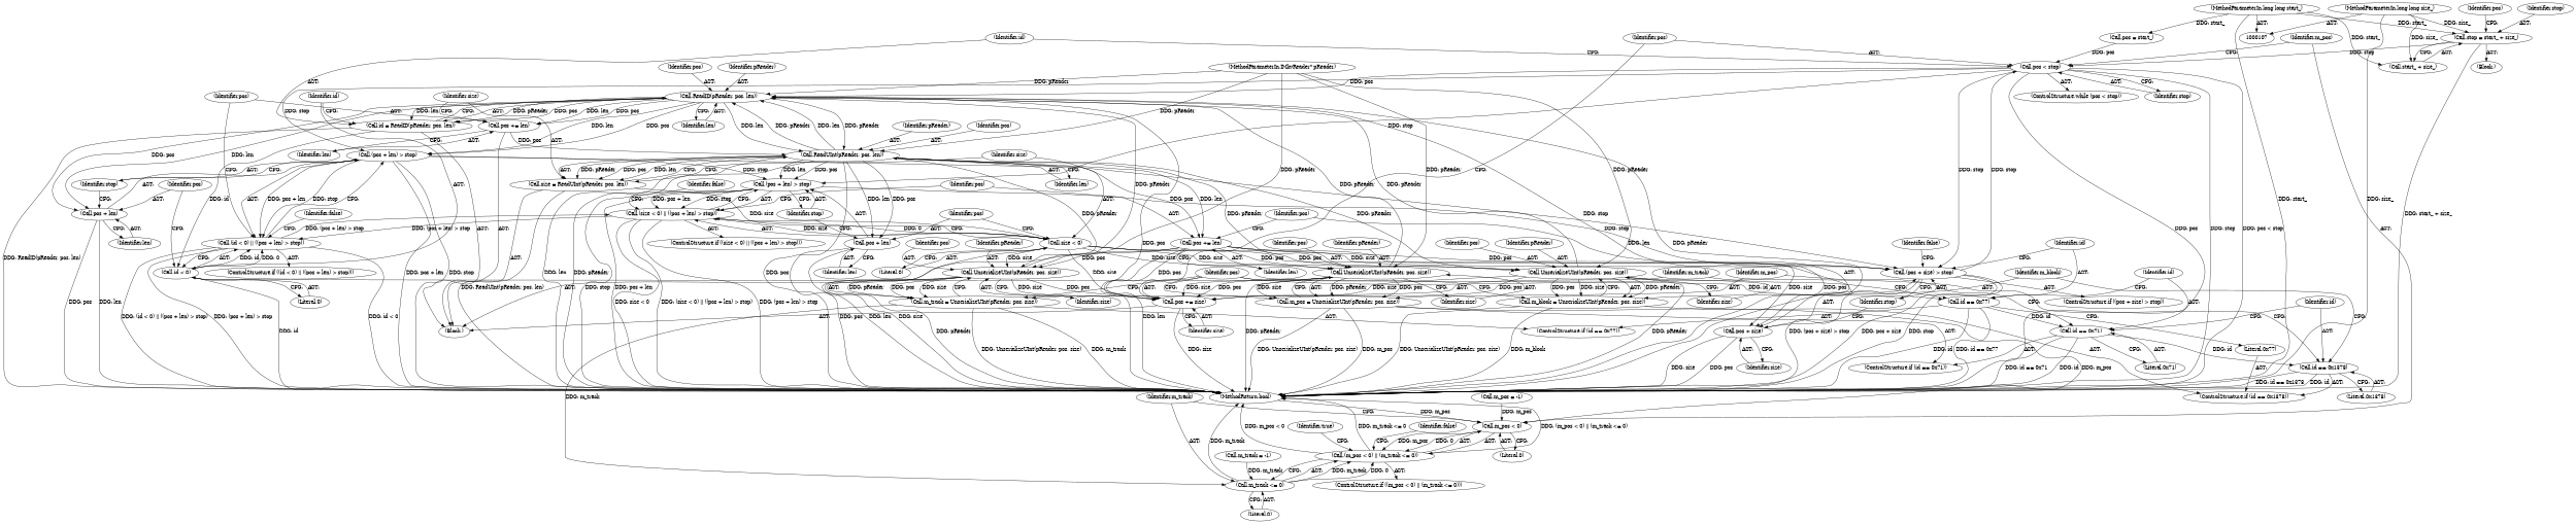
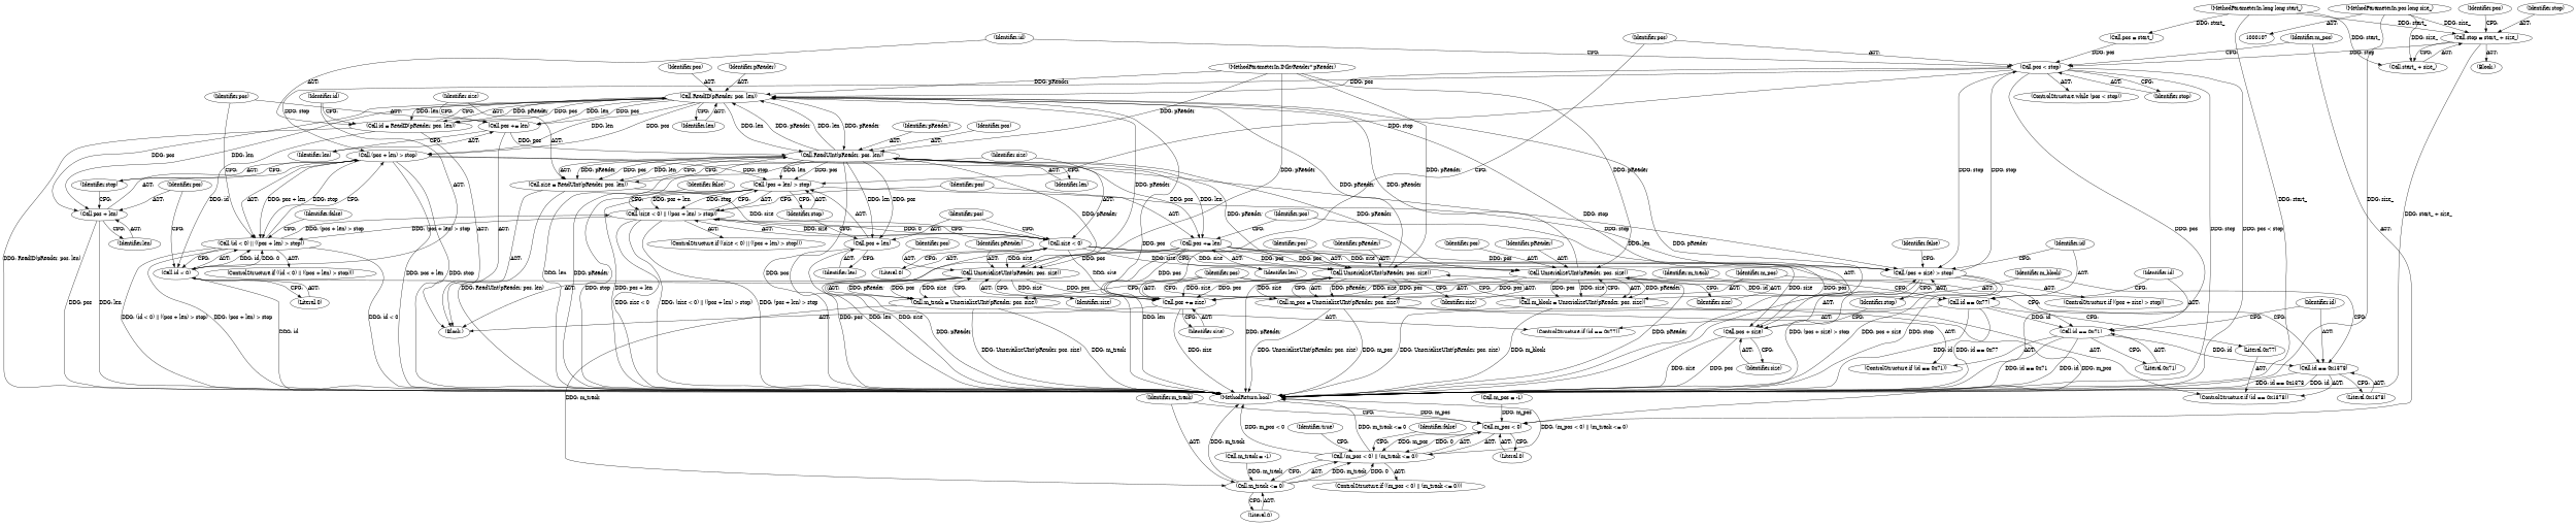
  digraph {
    n1 [label="(Call,stop = start_ + size_)"]
    n2 [label="(Call,pos < stop)"]
    n3 [label="(Call,start_ + size_)"]
    n4 [label="(MethodReturn,bool)"]
    n5 [label="(Block,)"]
    n6 [label="(Call,ReadID(pReader, pos, len))"]
    n7 [label="(Call,(pos + len) > stop)"]
    n8 [label="(Call,(pos + len) > stop)"]
    n9 [label="(Call,(pos + size) > stop)"]
    n10 [label="(ControlStructure,while (pos < stop))"]
    n11 [label="(Identifier,stop)"]
    n12 [label="(Call,m_pos < 0)"]
    n13 [label="(MethodParameterIn,long long start_)"]
    n14 [label="(Call,pos = start_)"]
    1000107
-   n16 [label="(MethodParameterIn,long long size_)"]
+   n16 [label="(MethodParameterIn,pos long size_)"]
    n17 [label="(Call,id = ReadID(pReader, pos, len))"]
    n18 [label="(Call,pos + len)"]
    n19 [label="(Call,pos += len)"]
    n20 [label="(Call,ReadUInt(pReader, pos, len))"]
    n21 [label="(Identifier,len)"]
    n22 [label="(Call,(id < 0) || ((pos + len) > stop))"]
    n23 [label="(Identifier,stop)"]
    n24 [label="(Call,(size < 0) || ((pos + len) > stop))"]
    n25 [label="(Identifier,stop)"]
    n26 [label="(ControlStructure,if ((pos + size) > stop))"]
    n27 [label="(Identifier,stop)"]
    n28 [label="(Call,id < 0)"]
    n29 [label="(Block,)"]
    n30 [label="(Identifier,len)"]
    n31 [label="(Identifier,len)"]
    n32 [label="(Call,size = ReadUInt(pReader, pos, len))"]
    n33 [label="(Call,UnserializeUInt(pReader, pos, size))"]
    n34 [label="(Call,UnserializeUInt(pReader, pos, size))"]
    n35 [label="(Call,UnserializeUInt(pReader, pos, size))"]
    n36 [label="(Call,pos + len)"]
    n37 [label="(Call,pos += len)"]
    n38 [label="(Identifier,len)"]
    n39 [label="(Call,id == 0x77)"]
    n40 [label="(Literal,0)"]
    n41 [label="(ControlStructure,if ((id < 0) || ((pos + len) > stop)))"]
    n42 [label="(Call,id == 0x71)"]
    n43 [label="(ControlStructure,if (id == 0x77))"]
    n44 [label="(Literal,0x77)"]
    n45 [label="(Call,size < 0)"]
    n46 [label="(ControlStructure,if ((size < 0) || ((pos + len) > stop)))"]
    n47 [label="(Call,pos + size)"]
    n48 [label="(Call,pos += size)"]
    n49 [label="(Literal,0)"]
    n50 [label="(Call,id == 0x1378)"]
    n51 [label="(ControlStructure,if (id == 0x71))"]
    n52 [label="(Literal,0x71)"]
    n53 [label="(ControlStructure,if (id == 0x1378))"]
    n54 [label="(Literal,0x1378)"]
    n55 [label="(Call,m_track = UnserializeUInt(pReader, pos, size))"]
    n56 [label="(Identifier,size)"]
    n57 [label="(Call,m_pos = UnserializeUInt(pReader, pos, size))"]
    n58 [label="(Identifier,size)"]
    n59 [label="(Call,m_block = UnserializeUInt(pReader, pos, size))"]
    n60 [label="(Identifier,size)"]
    n61 [label="(Identifier,len)"]
    n62 [label="(Identifier,len)"]
    n63 [label="(Identifier,size)"]
    n64 [label="(Identifier,size)"]
    n65 [label="(Call,m_track <= 0)"]
    n66 [label="(Call,(m_pos < 0) || (m_track <= 0))"]
    n67 [label="(Literal,0)"]
    n68 [label="(ControlStructure,if ((m_pos < 0) || (m_track <= 0)))"]
    n69 [label="(Literal,0)"]
    n70 [label="(Identifier,pos)"]
    n71 [label="(Identifier,pos)"]
    n72 [label="(Identifier,true)"]
    n73 [label="(Identifier,pReader)"]
    n74 [label="(Identifier,pos)"]
    n75 [label="(Identifier,pReader)"]
    n76 [label="(Identifier,pos)"]
    n77 [label="(Identifier,pos)"]
    n78 [label="(Identifier,pos)"]
    n79 [label="(Identifier,size)"]
    n80 [label="(Identifier,false)"]
    n81 [label="(Identifier,m_track)"]
    n82 [label="(Identifier,pReader)"]
    n83 [label="(Identifier,pos)"]
    n84 [label="(Identifier,pos)"]
    n85 [label="(Identifier,m_track)"]
    n86 [label="(Identifier,pos)"]
    n87 [label="(Identifier,m_pos)"]
    n88 [label="(Identifier,pReader)"]
    n89 [label="(Identifier,stop)"]
    n90 [label="(Identifier,id)"]
    n91 [label="(MethodParameterIn,IMkvReader* pReader)"]
    n92 [label="(Call,m_pos = -1)"]
    n93 [label="(Identifier,pos)"]
    n94 [label="(Identifier,false)"]
    n95 [label="(Identifier,id)"]
    n96 [label="(Identifier,id)"]
    n97 [label="(Identifier,pReader)"]
    n98 [label="(Call,m_track = -1)"]
    n99 [label="(Identifier,false)"]
    n100 [label="(Identifier,id)"]
    n101 [label="(Identifier,false)"]
    n102 [label="(Identifier,id)"]
    n103 [label="(Identifier,m_pos)"]
    n104 [label="(Identifier,size)"]
    n105 [label="(Identifier,m_block)"]
    n106 [label="(Identifier,pos)"]
    n107 [label="(Identifier,pos)"]
    n108 [label="(Identifier,pos)"]
    n1 -> n2 [label="DDG: stop"]
    n1 -> n3 [label="CFG: "]
    n1 -> n4 [label="DDG: start_ + size_"]
    n1 -> n5 [label="AST: "]
    n2 -> n4 [label="DDG: pos < stop"]
    n2 -> n4 [label="DDG: pos"]
    n2 -> n4 [label="DDG: stop"]
    n2 -> n6 [label="DDG: pos"]
    n2 -> n7 [label="DDG: stop"]
    n2 -> n8 [label="DDG: stop"]
    n2 -> n9 [label="DDG: stop"]
    n2 -> n10 [label="AST: "]
    n2 -> n11 [label="CFG: "]
    n3 -> n1 [label="AST: "]
    n4 -> n12 [label="DDG: m_pos"]
    n6 -> n4 [label="DDG: pos"]
    n6 -> n4 [label="DDG: len"]
    n6 -> n4 [label="DDG: pReader"]
    n6 -> n7 [label="DDG: pos"]
    n6 -> n7 [label="DDG: len"]
    n6 -> n17 [label="AST: "]
    n6 -> n17 [label="DDG: pReader"]
    n6 -> n17 [label="DDG: pos"]
    n6 -> n17 [label="DDG: len"]
    n6 -> n18 [label="DDG: pos"]
    n6 -> n18 [label="DDG: len"]
    n6 -> n19 [label="DDG: len"]
    n6 -> n19 [label="DDG: pos"]
    n6 -> n20 [label="DDG: pReader"]
    n6 -> n20 [label="DDG: len"]
    n6 -> n21 [label="CFG: "]
    n7 -> n4 [label="DDG: pos + len"]
    n7 -> n4 [label="DDG: stop"]
    n7 -> n8 [label="DDG: stop"]
    n7 -> n9 [label="DDG: stop"]
    n7 -> n22 [label="AST: "]
    n7 -> n22 [label="DDG: pos + len"]
    n7 -> n22 [label="DDG: stop"]
    n7 -> n23 [label="CFG: "]
    n8 -> n4 [label="DDG: stop"]
    n8 -> n4 [label="DDG: pos + len"]
    n8 -> n9 [label="DDG: stop"]
    n8 -> n24 [label="AST: "]
    n8 -> n24 [label="DDG: pos + len"]
    n8 -> n24 [label="DDG: stop"]
    n8 -> n25 [label="CFG: "]
    n9 -> n2 [label="DDG: stop"]
    n9 -> n4 [label="DDG: (pos + size) > stop"]
    n9 -> n4 [label="DDG: pos + size"]
    n9 -> n4 [label="DDG: stop"]
    n9 -> n26 [label="AST: "]
    n9 -> n27 [label="CFG: "]
    n11 -> n2 [label="AST: "]
    n12 -> n66 [label="AST: "]
    n12 -> n66 [label="DDG: m_pos"]
    n12 -> n66 [label="DDG: 0"]
    n12 -> n69 [label="CFG: "]
    n13 -> n1 [label="DDG: start_"]
    n13 -> n3 [label="DDG: start_"]
    n13 -> n4 [label="DDG: start_"]
    n13 -> n14 [label="DDG: start_"]
-   n13 -> 1000107 [label="AST: "]
    n14 -> n2 [label="DDG: pos"]
    n16 -> n1 [label="DDG: size_"]
    n16 -> n3 [label="DDG: size_"]
    n16 -> n4 [label="DDG: size_"]
    n16 -> 1000107 [label="AST: "]
    n17 -> n4 [label="DDG: ReadID(pReader, pos, len)"]
    n17 -> n6 [label="CFG: "]
    n17 -> n28 [label="DDG: id"]
    n17 -> n29 [label="AST: "]
    n18 -> n4 [label="DDG: pos"]
    n18 -> n4 [label="DDG: len"]
    n18 -> n7 [label="AST: "]
    n18 -> n30 [label="CFG: "]
    n19 -> n20 [label="DDG: pos"]
    n19 -> n29 [label="AST: "]
    n19 -> n31 [label="CFG: "]
    n20 -> n4 [label="DDG: len"]
    n20 -> n4 [label="DDG: pReader"]
    n20 -> n4 [label="DDG: pos"]
    n20 -> n6 [label="DDG: pReader"]
    n20 -> n6 [label="DDG: len"]
    n20 -> n8 [label="DDG: pos"]
    n20 -> n8 [label="DDG: len"]
    n20 -> n32 [label="AST: "]
    n20 -> n32 [label="DDG: pReader"]
    n20 -> n32 [label="DDG: pos"]
    n20 -> n32 [label="DDG: len"]
    n20 -> n33 [label="DDG: pReader"]
    n20 -> n34 [label="DDG: pReader"]
    n20 -> n35 [label="DDG: pReader"]
    n20 -> n36 [label="DDG: pos"]
    n20 -> n36 [label="DDG: len"]
    n20 -> n37 [label="DDG: len"]
    n20 -> n37 [label="DDG: pos"]
    n20 -> n38 [label="CFG: "]
    n21 -> n6 [label="AST: "]
    n22 -> n4 [label="DDG: (id < 0) || ((pos + len) > stop)"]
    n22 -> n4 [label="DDG: (pos + len) > stop"]
    n22 -> n4 [label="DDG: id < 0"]
    n22 -> n7 [label="CFG: "]
    n22 -> n24 [label="DDG: (pos + len) > stop"]
    n22 -> n28 [label="CFG: "]
    n22 -> n41 [label="AST: "]
    n23 -> n7 [label="AST: "]
    n23 -> n18 [label="CFG: "]
    n24 -> n4 [label="DDG: size < 0"]
    n24 -> n4 [label="DDG: (size < 0) || ((pos + len) > stop)"]
    n24 -> n4 [label="DDG: (pos + len) > stop"]
    n24 -> n8 [label="CFG: "]
    n24 -> n22 [label="DDG: (pos + len) > stop"]
    n24 -> n45 [label="CFG: "]
    n24 -> n46 [label="AST: "]
    n25 -> n8 [label="AST: "]
    n25 -> n36 [label="CFG: "]
    n27 -> n9 [label="AST: "]
    n27 -> n47 [label="CFG: "]
    n28 -> n4 [label="DDG: id"]
    n28 -> n22 [label="AST: "]
    n28 -> n22 [label="DDG: id"]
    n28 -> n22 [label="DDG: 0"]
    n28 -> n39 [label="DDG: id"]
    n28 -> n40 [label="CFG: "]
    n30 -> n18 [label="AST: "]
    n31 -> n19 [label="AST: "]
    n32 -> n4 [label="DDG: ReadUInt(pReader, pos, len)"]
    n32 -> n20 [label="CFG: "]
    n32 -> n29 [label="AST: "]
    n32 -> n45 [label="DDG: size"]
    n33 -> n4 [label="DDG: pReader"]
    n33 -> n6 [label="DDG: pReader"]
    n33 -> n48 [label="DDG: size"]
    n33 -> n48 [label="DDG: pos"]
    n33 -> n55 [label="AST: "]
    n33 -> n55 [label="DDG: pReader"]
    n33 -> n55 [label="DDG: pos"]
    n33 -> n55 [label="DDG: size"]
    n33 -> n56 [label="CFG: "]
    n34 -> n4 [label="DDG: pReader"]
    n34 -> n6 [label="DDG: pReader"]
    n34 -> n48 [label="DDG: size"]
    n34 -> n48 [label="DDG: pos"]
    n34 -> n57 [label="AST: "]
    n34 -> n57 [label="DDG: pReader"]
    n34 -> n57 [label="DDG: pos"]
    n34 -> n57 [label="DDG: size"]
    n34 -> n58 [label="CFG: "]
    n35 -> n4 [label="DDG: pReader"]
    n35 -> n6 [label="DDG: pReader"]
    n35 -> n48 [label="DDG: size"]
    n35 -> n48 [label="DDG: pos"]
    n35 -> n59 [label="AST: "]
    n35 -> n59 [label="DDG: pReader"]
    n35 -> n59 [label="DDG: pos"]
    n35 -> n59 [label="DDG: size"]
    n35 -> n60 [label="CFG: "]
    n36 -> n4 [label="DDG: pos"]
    n36 -> n4 [label="DDG: len"]
    n36 -> n8 [label="AST: "]
    n36 -> n61 [label="CFG: "]
    n37 -> n4 [label="DDG: len"]
    n37 -> n9 [label="DDG: pos"]
    n37 -> n29 [label="AST: "]
    n37 -> n33 [label="DDG: pos"]
    n37 -> n34 [label="DDG: pos"]
    n37 -> n35 [label="DDG: pos"]
    n37 -> n47 [label="DDG: pos"]
    n37 -> n48 [label="DDG: pos"]
    n37 -> n62 [label="CFG: "]
    n38 -> n20 [label="AST: "]
    n39 -> n4 [label="DDG: id == 0x77"]
    n39 -> n4 [label="DDG: id"]
    n39 -> n42 [label="DDG: id"]
    n39 -> n43 [label="AST: "]
    n39 -> n44 [label="CFG: "]
    n40 -> n28 [label="AST: "]
    n42 -> n4 [label="DDG: id == 0x71"]
    n42 -> n4 [label="DDG: id"]
    n42 -> n50 [label="DDG: id"]
    n42 -> n51 [label="AST: "]
    n42 -> n52 [label="CFG: "]
    n44 -> n53 [label="AST: "]
    n45 -> n4 [label="DDG: size"]
    n45 -> n9 [label="DDG: size"]
    n45 -> n24 [label="AST: "]
    n45 -> n24 [label="DDG: size"]
    n45 -> n24 [label="DDG: 0"]
    n45 -> n33 [label="DDG: size"]
    n45 -> n34 [label="DDG: size"]
    n45 -> n35 [label="DDG: size"]
    n45 -> n47 [label="DDG: size"]
    n45 -> n48 [label="DDG: size"]
    n45 -> n49 [label="CFG: "]
    n47 -> n4 [label="DDG: pos"]
    n47 -> n4 [label="DDG: size"]
    n47 -> n9 [label="AST: "]
    n47 -> n63 [label="CFG: "]
    n48 -> n4 [label="DDG: size"]
    n48 -> n29 [label="AST: "]
    n48 -> n64 [label="CFG: "]
    n49 -> n45 [label="AST: "]
    n50 -> n4 [label="DDG: id == 0x1378"]
    n50 -> n4 [label="DDG: id"]
    n50 -> n53 [label="AST: "]
    n50 -> n54 [label="CFG: "]
    n52 -> n42 [label="AST: "]
    n54 -> n50 [label="AST: "]
    n55 -> n4 [label="DDG: UnserializeUInt(pReader, pos, size)"]
    n55 -> n4 [label="DDG: m_track"]
    n55 -> n33 [label="CFG: "]
    n55 -> n43 [label="AST: "]
    n55 -> n65 [label="DDG: m_track"]
    n56 -> n33 [label="AST: "]
    n57 -> n4 [label="DDG: m_pos"]
    n57 -> n4 [label="DDG: UnserializeUInt(pReader, pos, size)"]
    n57 -> n12 [label="DDG: m_pos"]
    n57 -> n34 [label="CFG: "]
    n57 -> n51 [label="AST: "]
    n58 -> n34 [label="AST: "]
    n59 -> n4 [label="DDG: m_block"]
    n59 -> n4 [label="DDG: UnserializeUInt(pReader, pos, size)"]
    n59 -> n35 [label="CFG: "]
    n59 -> n53 [label="AST: "]
    n60 -> n35 [label="AST: "]
    n61 -> n36 [label="AST: "]
    n62 -> n37 [label="AST: "]
    n63 -> n47 [label="AST: "]
    n64 -> n48 [label="AST: "]
    n65 -> n4 [label="DDG: m_track"]
    n65 -> n66 [label="AST: "]
    n65 -> n66 [label="DDG: m_track"]
    n65 -> n66 [label="DDG: 0"]
    n65 -> n67 [label="CFG: "]
    n66 -> n4 [label="DDG: m_pos < 0"]
    n66 -> n4 [label="DDG: m_track <= 0"]
    n66 -> n4 [label="DDG: (m_pos < 0) || (m_track <= 0)"]
    n66 -> n12 [label="AST: "]
    n66 -> n65 [label="CFG: "]
    n66 -> n68 [label="AST: "]
    n67 -> n65 [label="AST: "]
    n69 -> n12 [label="AST: "]
    n70 -> n48 [label="AST: "]
    n70 -> n50 [label="CFG: "]
    n70 -> n55 [label="CFG: "]
    n70 -> n57 [label="CFG: "]
    n70 -> n59 [label="CFG: "]
    n71 -> n35 [label="AST: "]
    n72 -> n66 [label="CFG: "]
    n73 -> n20 [label="AST: "]
    n74 -> n24 [label="CFG: "]
    n74 -> n37 [label="AST: "]
    n75 -> n33 [label="AST: "]
    n76 -> n34 [label="AST: "]
    n77 -> n2 [label="AST: "]
    n77 -> n48 [label="CFG: "]
    n78 -> n37 [label="CFG: "]
    n78 -> n47 [label="AST: "]
    n79 -> n32 [label="CFG: "]
    n79 -> n45 [label="AST: "]
    n80 -> n24 [label="CFG: "]
    n81 -> n39 [label="CFG: "]
    n81 -> n55 [label="AST: "]
    n82 -> n34 [label="AST: "]
    n83 -> n1 [label="CFG: "]
    n84 -> n6 [label="AST: "]
    n85 -> n12 [label="CFG: "]
    n85 -> n65 [label="AST: "]
    n86 -> n18 [label="AST: "]
    n86 -> n28 [label="CFG: "]
    n87 -> n2 [label="CFG: "]
    n87 -> n12 [label="AST: "]
    n88 -> n6 [label="AST: "]
    n89 -> n1 [label="AST: "]
    n90 -> n2 [label="CFG: "]
    n90 -> n17 [label="AST: "]
    n91 -> n6 [label="DDG: pReader"]
    n91 -> n20 [label="DDG: pReader"]
    n91 -> n33 [label="DDG: pReader"]
    n91 -> n34 [label="DDG: pReader"]
    n91 -> n35 [label="DDG: pReader"]
    n92 -> n12 [label="DDG: m_pos"]
    n93 -> n36 [label="AST: "]
    n93 -> n45 [label="CFG: "]
    n94 -> n22 [label="CFG: "]
    n95 -> n9 [label="CFG: "]
    n95 -> n39 [label="AST: "]
    n96 -> n17 [label="CFG: "]
    n96 -> n28 [label="AST: "]
    n97 -> n35 [label="AST: "]
    n98 -> n65 [label="DDG: m_track"]
    n99 -> n9 [label="CFG: "]
    n100 -> n39 [label="CFG: "]
    n100 -> n42 [label="AST: "]
    n101 -> n66 [label="CFG: "]
    n102 -> n42 [label="CFG: "]
    n102 -> n50 [label="AST: "]
    n103 -> n42 [label="CFG: "]
    n103 -> n57 [label="AST: "]
    n104 -> n19 [label="CFG: "]
    n104 -> n32 [label="AST: "]
    n105 -> n50 [label="CFG: "]
    n105 -> n59 [label="AST: "]
    n106 -> n19 [label="AST: "]
    n106 -> n22 [label="CFG: "]
    n107 -> n33 [label="AST: "]
    n108 -> n20 [label="AST: "]
  }
